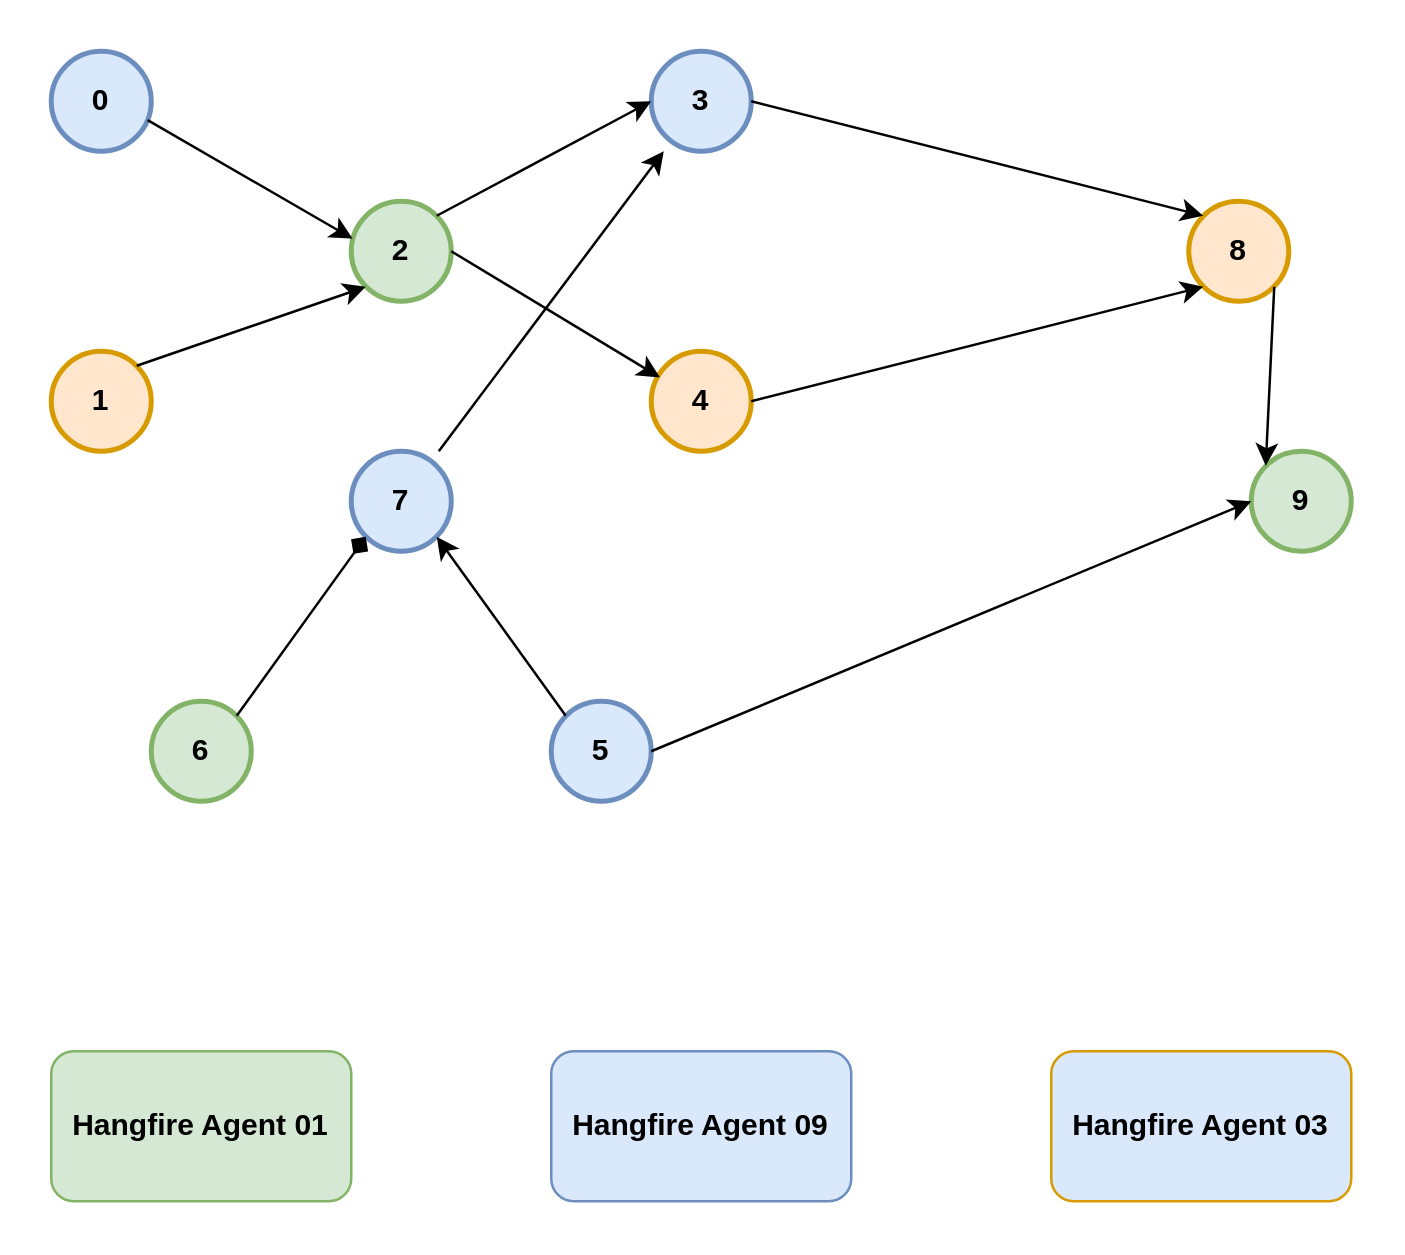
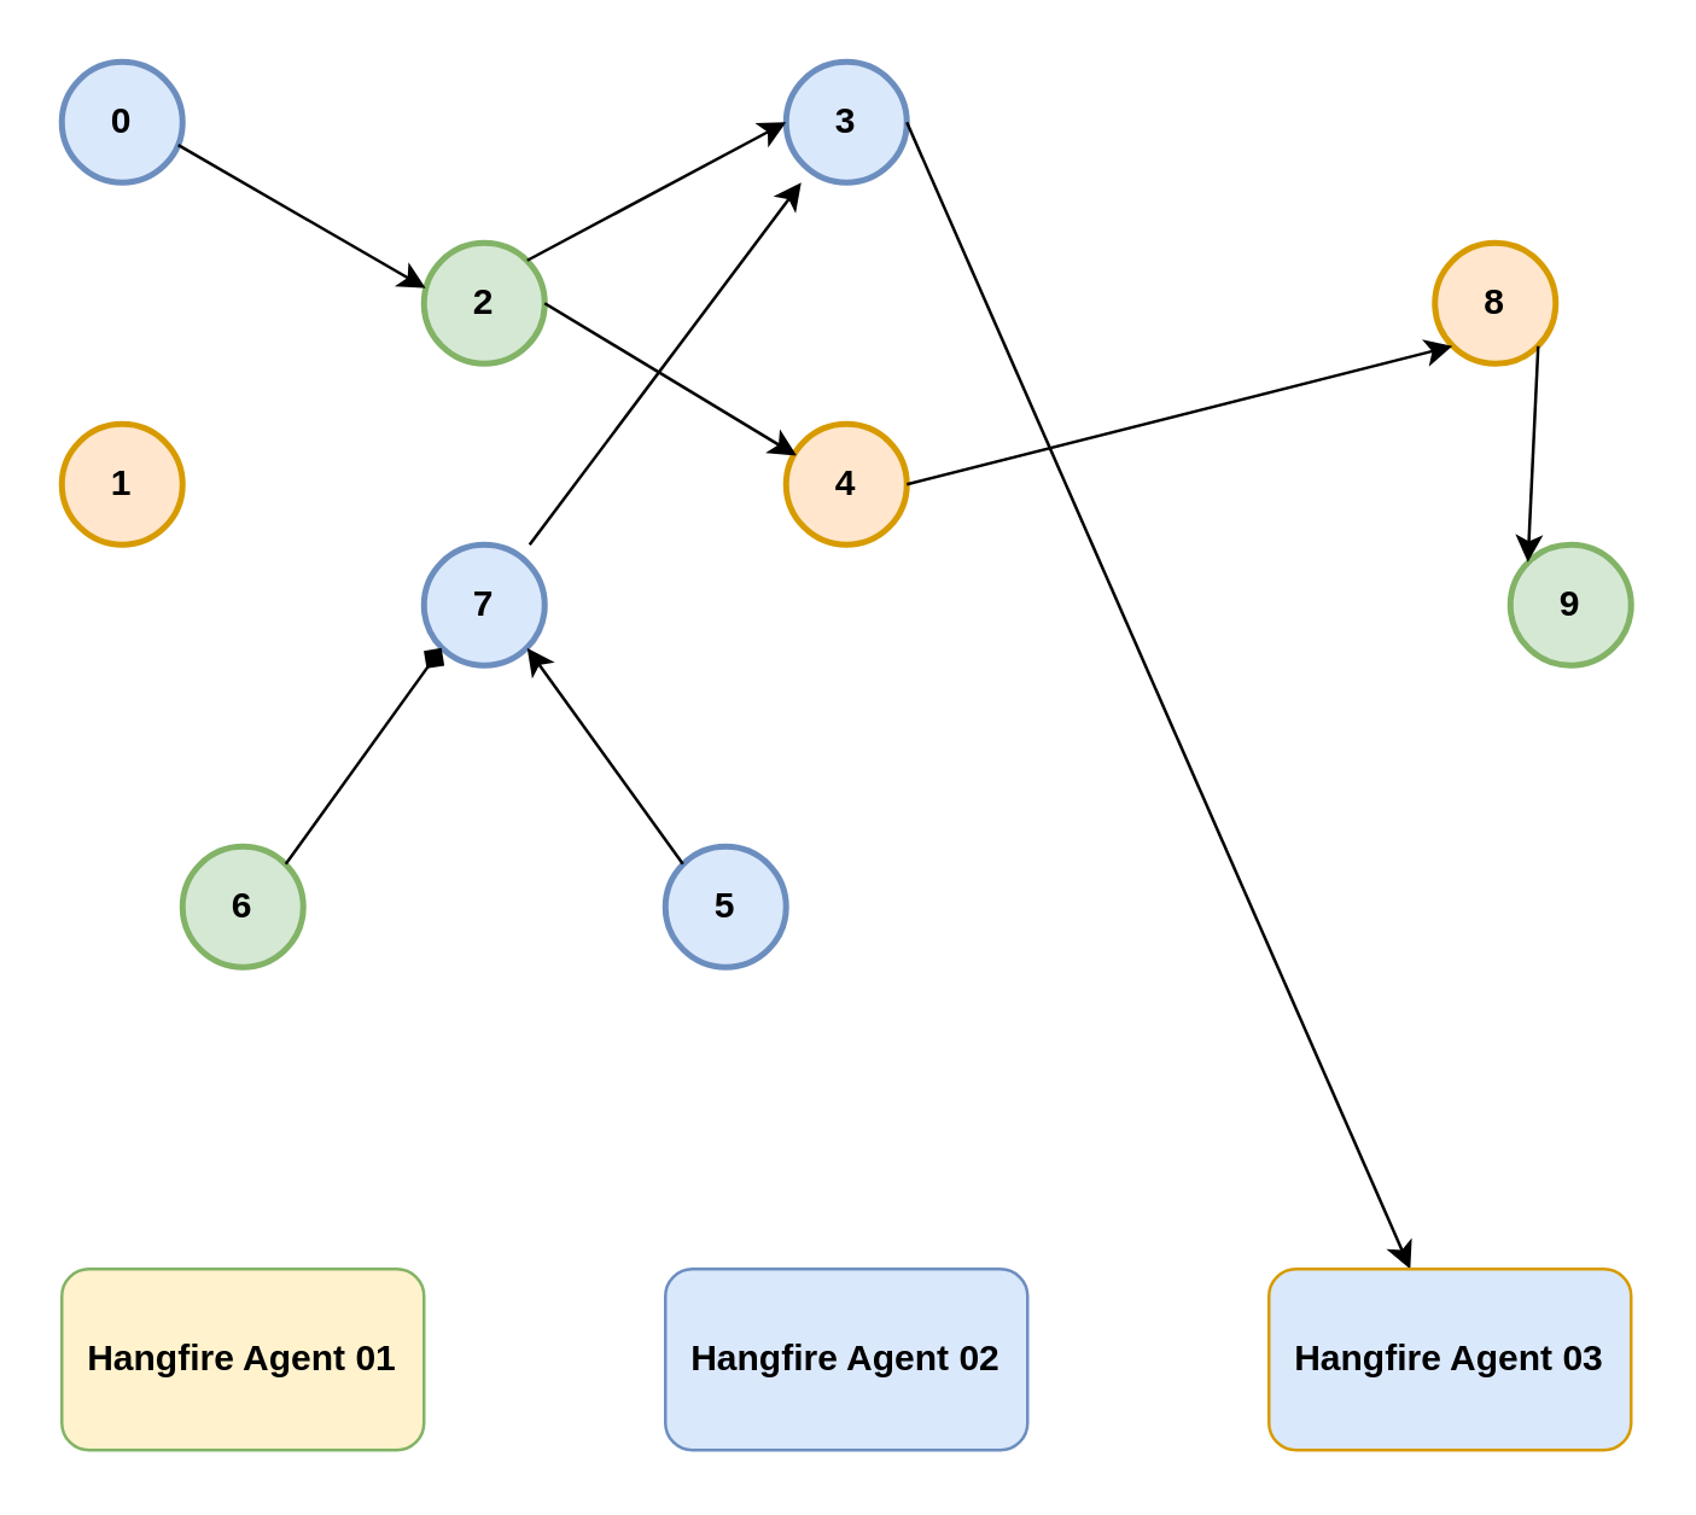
  <mxCell id="0" />
  <mxCell id="1" parent="0" />
  <mxCell id="2" value="0" style="strokeWidth=2;html=1;shape=mxgraph.flowchart.start_2;whiteSpace=wrap;fillColor=#dae8fc;strokeColor=#6c8ebf;fontStyle=1" parent="1" vertex="1"><mxGeometry x="20" y="20" width="40" height="40" as="geometry" /></mxCell>
  <mxCell id="3" value="2" style="strokeWidth=2;html=1;shape=mxgraph.flowchart.start_2;whiteSpace=wrap;fillColor=#d5e8d4;strokeColor=#82b366;fontStyle=1" parent="1" vertex="1"><mxGeometry x="140" y="80" width="40" height="40" as="geometry" /></mxCell>
  <mxCell id="4" value="5" style="strokeWidth=2;html=1;shape=mxgraph.flowchart.start_2;whiteSpace=wrap;fillColor=#dae8fc;strokeColor=#6c8ebf;fontStyle=1" parent="1" vertex="1"><mxGeometry x="220" y="280" width="40" height="40" as="geometry" /></mxCell>
  <mxCell id="5" value="1" style="strokeWidth=2;html=1;shape=mxgraph.flowchart.start_2;whiteSpace=wrap;fillColor=#ffe6cc;strokeColor=#d79b00;fontStyle=1" parent="1" vertex="1"><mxGeometry x="20" y="140" width="40" height="40" as="geometry" /></mxCell>
  <mxCell id="6" value="4" style="strokeWidth=2;html=1;shape=mxgraph.flowchart.start_2;whiteSpace=wrap;fillColor=#ffe6cc;strokeColor=#d79b00;fontStyle=1" parent="1" vertex="1"><mxGeometry x="260" y="140" width="40" height="40" as="geometry" /></mxCell>
  <mxCell id="7" value="9" style="strokeWidth=2;html=1;shape=mxgraph.flowchart.start_2;whiteSpace=wrap;fillColor=#d5e8d4;strokeColor=#82b366;fontStyle=1" parent="1" vertex="1"><mxGeometry x="500" y="180" width="40" height="40" as="geometry" /></mxCell>
  <mxCell id="8" value="7" style="strokeWidth=2;html=1;shape=mxgraph.flowchart.start_2;whiteSpace=wrap;fillColor=#dae8fc;strokeColor=#6c8ebf;fontStyle=1" parent="1" vertex="1"><mxGeometry x="140" y="180" width="40" height="40" as="geometry" /></mxCell>
  <mxCell id="9" value="3" style="strokeWidth=2;html=1;shape=mxgraph.flowchart.start_2;whiteSpace=wrap;fillColor=#dae8fc;strokeColor=#6c8ebf;fontStyle=1" parent="1" vertex="1"><mxGeometry x="260" y="20" width="40" height="40" as="geometry" /></mxCell>
  <mxCell id="10" value="6" style="strokeWidth=2;html=1;shape=mxgraph.flowchart.start_2;whiteSpace=wrap;fillColor=#d5e8d4;strokeColor=#82b366;fontStyle=1" parent="1" vertex="1"><mxGeometry x="60" y="280" width="40" height="40" as="geometry" /></mxCell>
  <mxCell id="11" value="8" style="strokeWidth=2;html=1;shape=mxgraph.flowchart.start_2;whiteSpace=wrap;fillColor=#ffe6cc;strokeColor=#d79b00;fontStyle=1" parent="1" vertex="1"><mxGeometry x="475" y="80" width="40" height="40" as="geometry" /></mxCell>
  <mxCell id="12" value="" style="endArrow=classic;html=1;rounded=0;exitX=0.964;exitY=0.689;exitDx=0;exitDy=0;exitPerimeter=0;entryX=0.014;entryY=0.375;entryDx=0;entryDy=0;entryPerimeter=0;" edge="1" parent="1" source="2" target="3"><mxGeometry width="50" height="50" relative="1" as="geometry"><mxPoint x="60" y="40" as="sourcePoint" /><mxPoint x="110" y="-10" as="targetPoint" /></mxGeometry></mxCell>
- <mxCell id="13" value="" style="endArrow=classic;html=1;rounded=0;exitX=0.855;exitY=0.145;exitDx=0;exitDy=0;exitPerimeter=0;entryX=0.145;entryY=0.855;entryDx=0;entryDy=0;entryPerimeter=0;" edge="1" parent="1" source="5" target="3"><mxGeometry width="50" height="50" relative="1" as="geometry"><mxPoint x="70" y="50" as="sourcePoint" /><mxPoint x="149" y="102" as="targetPoint" /></mxGeometry></mxCell>
  <mxCell id="14" value="" style="endArrow=classic;html=1;rounded=0;" edge="1" parent="1" source="8" target="9"><mxGeometry width="50" height="50" relative="1" as="geometry"><mxPoint x="64" y="156" as="sourcePoint" /><mxPoint x="156" y="124" as="targetPoint" /></mxGeometry></mxCell>
  <mxCell id="15" value="" style="endArrow=diamond;html=1;rounded=0;entryX=0.145;entryY=0.855;entryDx=0;entryDy=0;entryPerimeter=0;exitX=0.855;exitY=0.145;exitDx=0;exitDy=0;exitPerimeter=0;" edge="1" parent="1" source="10" target="8"><mxGeometry width="50" height="50" relative="1" as="geometry"><mxPoint x="170" y="190" as="sourcePoint" /><mxPoint x="170" y="130" as="targetPoint" /></mxGeometry></mxCell>
  <mxCell id="16" value="" style="endArrow=classic;html=1;rounded=0;entryX=0.855;entryY=0.855;entryDx=0;entryDy=0;entryPerimeter=0;exitX=0.145;exitY=0.145;exitDx=0;exitDy=0;exitPerimeter=0;" edge="1" parent="1" source="4" target="8"><mxGeometry width="50" height="50" relative="1" as="geometry"><mxPoint x="104" y="296" as="sourcePoint" /><mxPoint x="156" y="224" as="targetPoint" /></mxGeometry></mxCell>
  <mxCell id="17" value="" style="endArrow=classic;html=1;rounded=0;entryX=0;entryY=0.5;entryDx=0;entryDy=0;entryPerimeter=0;exitX=0.855;exitY=0.145;exitDx=0;exitDy=0;exitPerimeter=0;" edge="1" parent="1" source="3" target="9"><mxGeometry width="50" height="50" relative="1" as="geometry"><mxPoint x="170" y="190" as="sourcePoint" /><mxPoint x="170" y="130" as="targetPoint" /></mxGeometry></mxCell>
  <mxCell id="18" value="" style="endArrow=classic;html=1;rounded=0;entryX=0.086;entryY=0.261;entryDx=0;entryDy=0;entryPerimeter=0;exitX=1;exitY=0.5;exitDx=0;exitDy=0;exitPerimeter=0;" edge="1" parent="1" source="3" target="6"><mxGeometry width="50" height="50" relative="1" as="geometry"><mxPoint x="184" y="96" as="sourcePoint" /><mxPoint x="270" y="50" as="targetPoint" /></mxGeometry></mxCell>
- <mxCell id="19" value="" style="endArrow=classic;html=1;rounded=0;entryX=0.145;entryY=0.145;entryDx=0;entryDy=0;entryPerimeter=0;exitX=1;exitY=0.5;exitDx=0;exitDy=0;exitPerimeter=0;" edge="1" parent="1" source="9" target="11"><mxGeometry width="50" height="50" relative="1" as="geometry"><mxPoint x="184" y="96" as="sourcePoint" /><mxPoint x="270" y="50" as="targetPoint" /></mxGeometry></mxCell>
+ <mxCell id="19" value="" style="endArrow=classic;html=1;rounded=0;exitX=1;exitY=0.5;exitDx=0;exitDy=0;exitPerimeter=0;" edge="1" parent="1" source="9" target="25"><mxGeometry width="50" height="50" relative="1" as="geometry"><mxPoint x="184" y="96" as="sourcePoint" /><mxPoint x="270" y="50" as="targetPoint" /></mxGeometry></mxCell>
  <mxCell id="20" value="" style="endArrow=classic;html=1;rounded=0;entryX=0.145;entryY=0.855;entryDx=0;entryDy=0;entryPerimeter=0;exitX=1;exitY=0.5;exitDx=0;exitDy=0;exitPerimeter=0;" edge="1" parent="1" source="6" target="11"><mxGeometry width="50" height="50" relative="1" as="geometry"><mxPoint x="310" y="50" as="sourcePoint" /><mxPoint x="436" y="96" as="targetPoint" /></mxGeometry></mxCell>
  <mxCell id="21" value="" style="endArrow=classic;html=1;rounded=0;entryX=0.145;entryY=0.145;entryDx=0;entryDy=0;entryPerimeter=0;exitX=0.855;exitY=0.855;exitDx=0;exitDy=0;exitPerimeter=0;" edge="1" parent="1" source="11" target="7"><mxGeometry width="50" height="50" relative="1" as="geometry"><mxPoint x="310" y="170" as="sourcePoint" /><mxPoint x="436" y="124" as="targetPoint" /></mxGeometry></mxCell>
- <mxCell id="22" value="" style="endArrow=classic;html=1;rounded=0;entryX=0;entryY=0.5;entryDx=0;entryDy=0;entryPerimeter=0;exitX=1;exitY=0.5;exitDx=0;exitDy=0;exitPerimeter=0;" edge="1" parent="1" source="4" target="7"><mxGeometry width="50" height="50" relative="1" as="geometry"><mxPoint x="310" y="170" as="sourcePoint" /><mxPoint x="436" y="124" as="targetPoint" /></mxGeometry></mxCell>
- <mxCell id="23" value="Hangfire Agent 01" style="rounded=1;whiteSpace=wrap;html=1;fillColor=#d5e8d4;strokeColor=#82b366;fontStyle=1" vertex="1" parent="1"><mxGeometry x="20" y="420" width="120" height="60" as="geometry" /></mxCell>
- <mxCell id="24" value="Hangfire Agent 09" style="rounded=1;whiteSpace=wrap;html=1;fillColor=#dae8fc;strokeColor=#6c8ebf;fontStyle=1" vertex="1" parent="1"><mxGeometry x="220" y="420" width="120" height="60" as="geometry" /></mxCell>
+ <mxCell id="23" value="Hangfire Agent 01" style="rounded=1;whiteSpace=wrap;html=1;fillColor=#fff2cc;strokeColor=#82b366;fontStyle=1;" vertex="1" parent="1"><mxGeometry x="20" y="420" width="120" height="60" as="geometry" /></mxCell>
+ <mxCell id="24" value="Hangfire Agent 02" style="rounded=1;whiteSpace=wrap;html=1;fillColor=#dae8fc;strokeColor=#6c8ebf;fontStyle=1" vertex="1" parent="1"><mxGeometry x="220" y="420" width="120" height="60" as="geometry" /></mxCell>
  <mxCell id="25" value="Hangfire Agent 03" style="rounded=1;whiteSpace=wrap;html=1;fillColor=#dae8fc;strokeColor=#d79b00;fontStyle=1;" vertex="1" parent="1"><mxGeometry x="420" y="420" width="120" height="60" as="geometry" /></mxCell>
